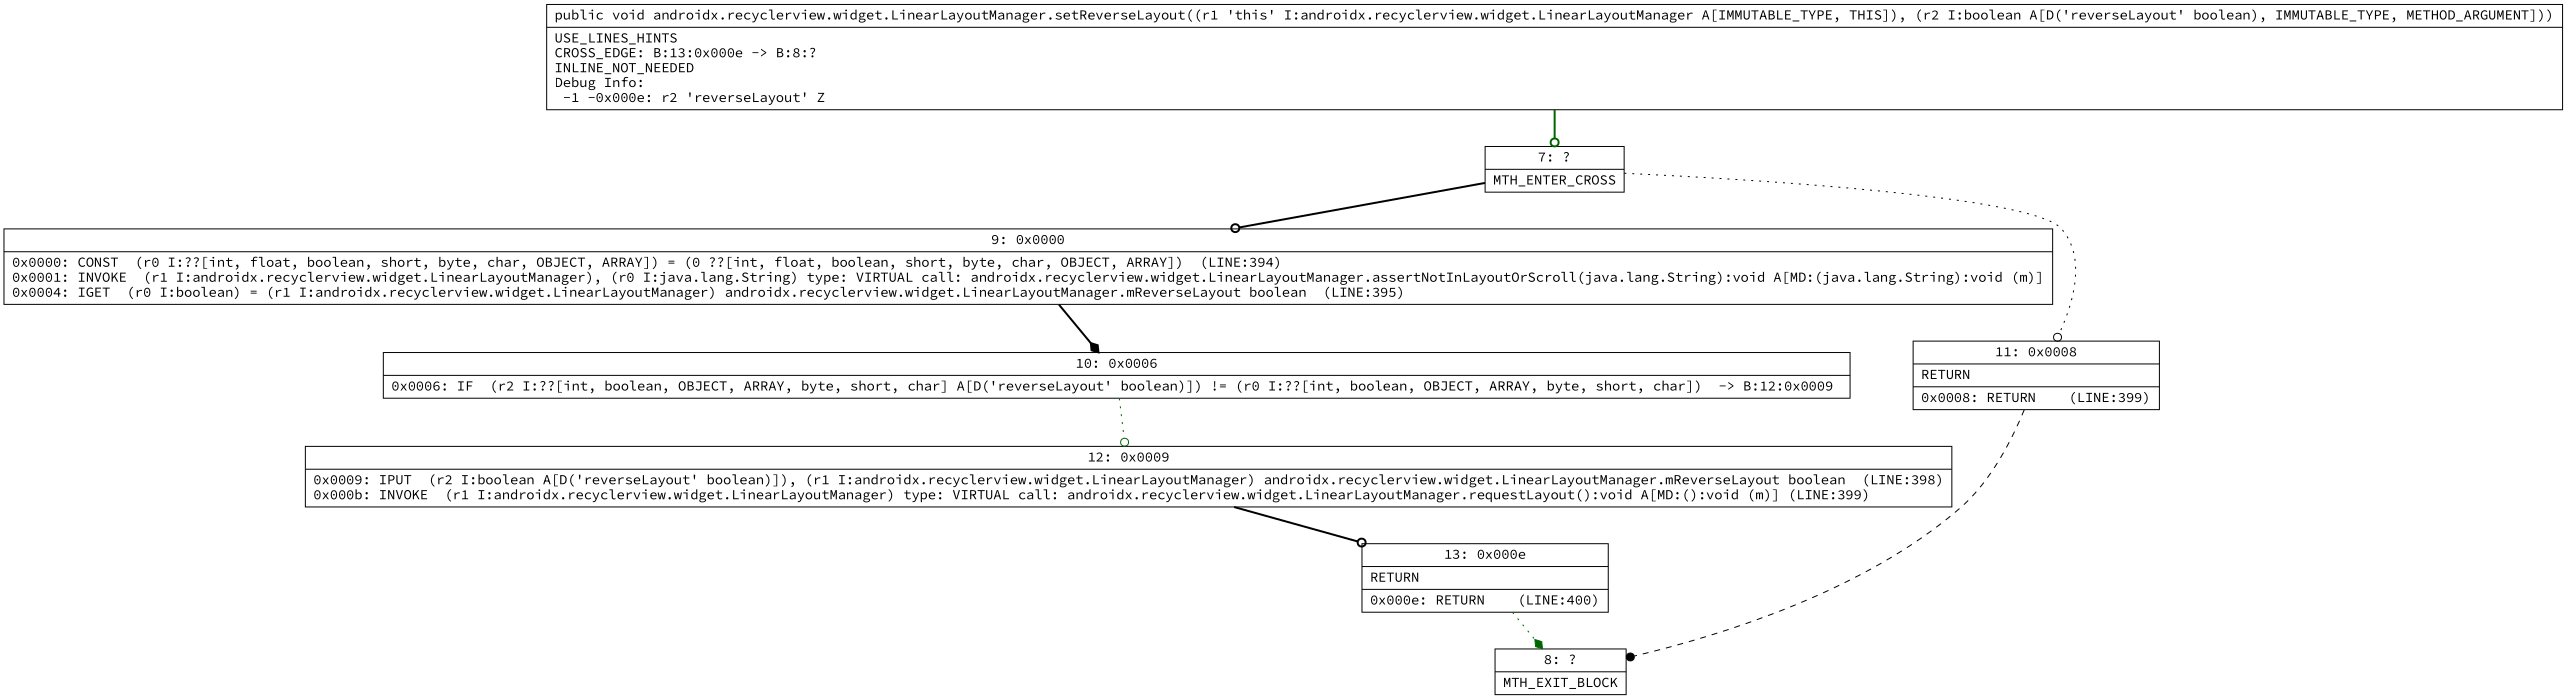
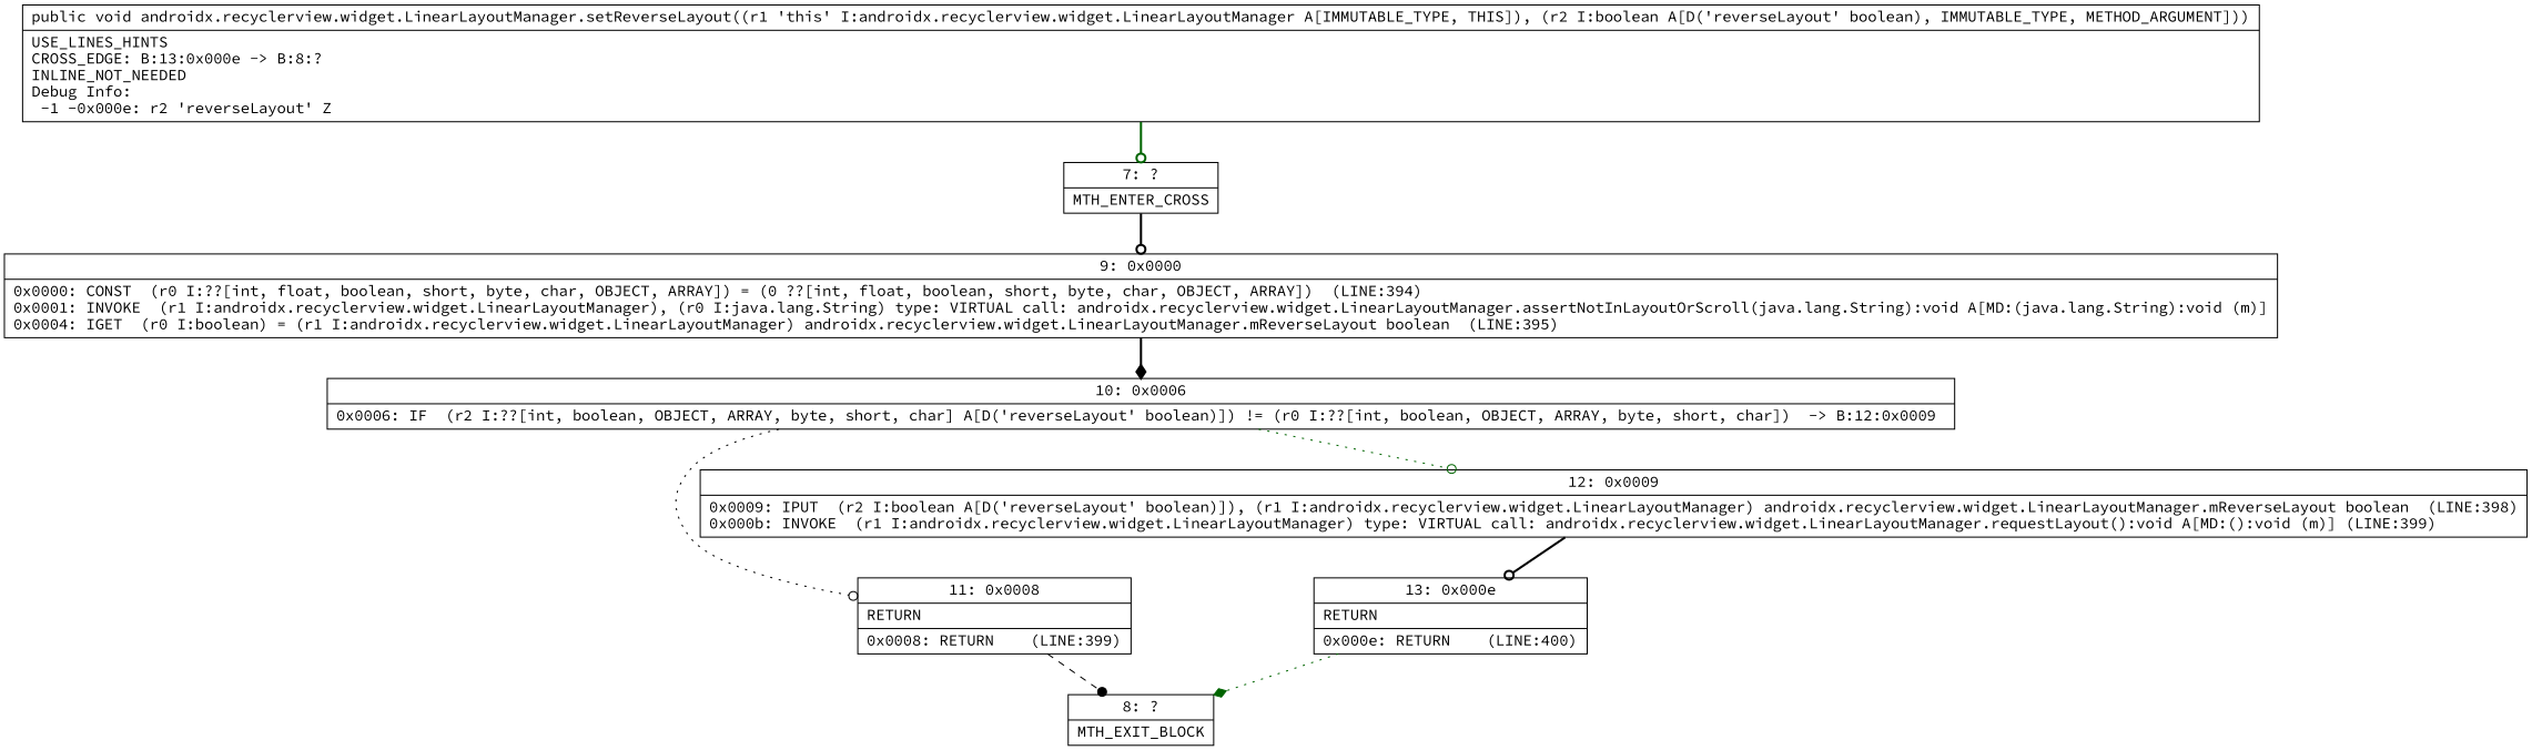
  digraph {
    fontname="Source Code Pro"
    node [fontname="Source Code Pro" shape=record]
    edge [arrowhead=odot color=black fontname="Source Code Pro" style=bold]
    n1 [label="{7\:\ ?|MTH_ENTER_CROSS\l}"]
    n2 [label="{9\:\ 0x0000|0x0000: CONST  (r0 I:??[int, float, boolean, short, byte, char, OBJECT, ARRAY]) = (0 ??[int, float, boolean, short, byte, char, OBJECT, ARRAY])  (LINE:394)\l0x0001: INVOKE  (r1 I:androidx.recyclerview.widget.LinearLayoutManager), (r0 I:java.lang.String) type: VIRTUAL call: androidx.recyclerview.widget.LinearLayoutManager.assertNotInLayoutOrScroll(java.lang.String):void A[MD:(java.lang.String):void (m)]\l0x0004: IGET  (r0 I:boolean) = (r1 I:androidx.recyclerview.widget.LinearLayoutManager) androidx.recyclerview.widget.LinearLayoutManager.mReverseLayout boolean  (LINE:395)\l}"]
    n3 [label="{10\:\ 0x0006|0x0006: IF  (r2 I:??[int, boolean, OBJECT, ARRAY, byte, short, char] A[D('reverseLayout' boolean)]) != (r0 I:??[int, boolean, OBJECT, ARRAY, byte, short, char])  \-\> B:12:0x0009 \l}"]
    n4 [label="{11\:\ 0x0008|RETURN\l|0x0008: RETURN    (LINE:399)\l}"]
    n5 [label="{12\:\ 0x0009|0x0009: IPUT  (r2 I:boolean A[D('reverseLayout' boolean)]), (r1 I:androidx.recyclerview.widget.LinearLayoutManager) androidx.recyclerview.widget.LinearLayoutManager.mReverseLayout boolean  (LINE:398)\l0x000b: INVOKE  (r1 I:androidx.recyclerview.widget.LinearLayoutManager) type: VIRTUAL call: androidx.recyclerview.widget.LinearLayoutManager.requestLayout():void A[MD:():void (m)] (LINE:399)\l}"]
    n6 [label="{8\:\ ?|MTH_EXIT_BLOCK\l}"]
    n7 [label="{13\:\ 0x000e|RETURN\l|0x000e: RETURN    (LINE:400)\l}"]
    n8 [label="{public void androidx.recyclerview.widget.LinearLayoutManager.setReverseLayout((r1 'this' I:androidx.recyclerview.widget.LinearLayoutManager A[IMMUTABLE_TYPE, THIS]), (r2 I:boolean A[D('reverseLayout' boolean), IMMUTABLE_TYPE, METHOD_ARGUMENT]))  | USE_LINES_HINTS\lCROSS_EDGE: B:13:0x000e \-\> B:8:?\lINLINE_NOT_NEEDED\lDebug Info:\l  \-1 \-0x000e: r2 'reverseLayout' Z\l}"]
    n1 -> n2
    n2 -> n3 [arrowhead=diamond]
-   n1 -> n4 [style=dotted]
+   n3 -> n4 [style=dotted]
    n3 -> n5 [color=darkgreen style=dotted]
    n4 -> n6 [arrowhead=dot style=dashed]
    n5 -> n7
    n7 -> n6 [arrowhead=diamond color=darkgreen style=dotted]
    n8 -> n1 [color=darkgreen]
  }
